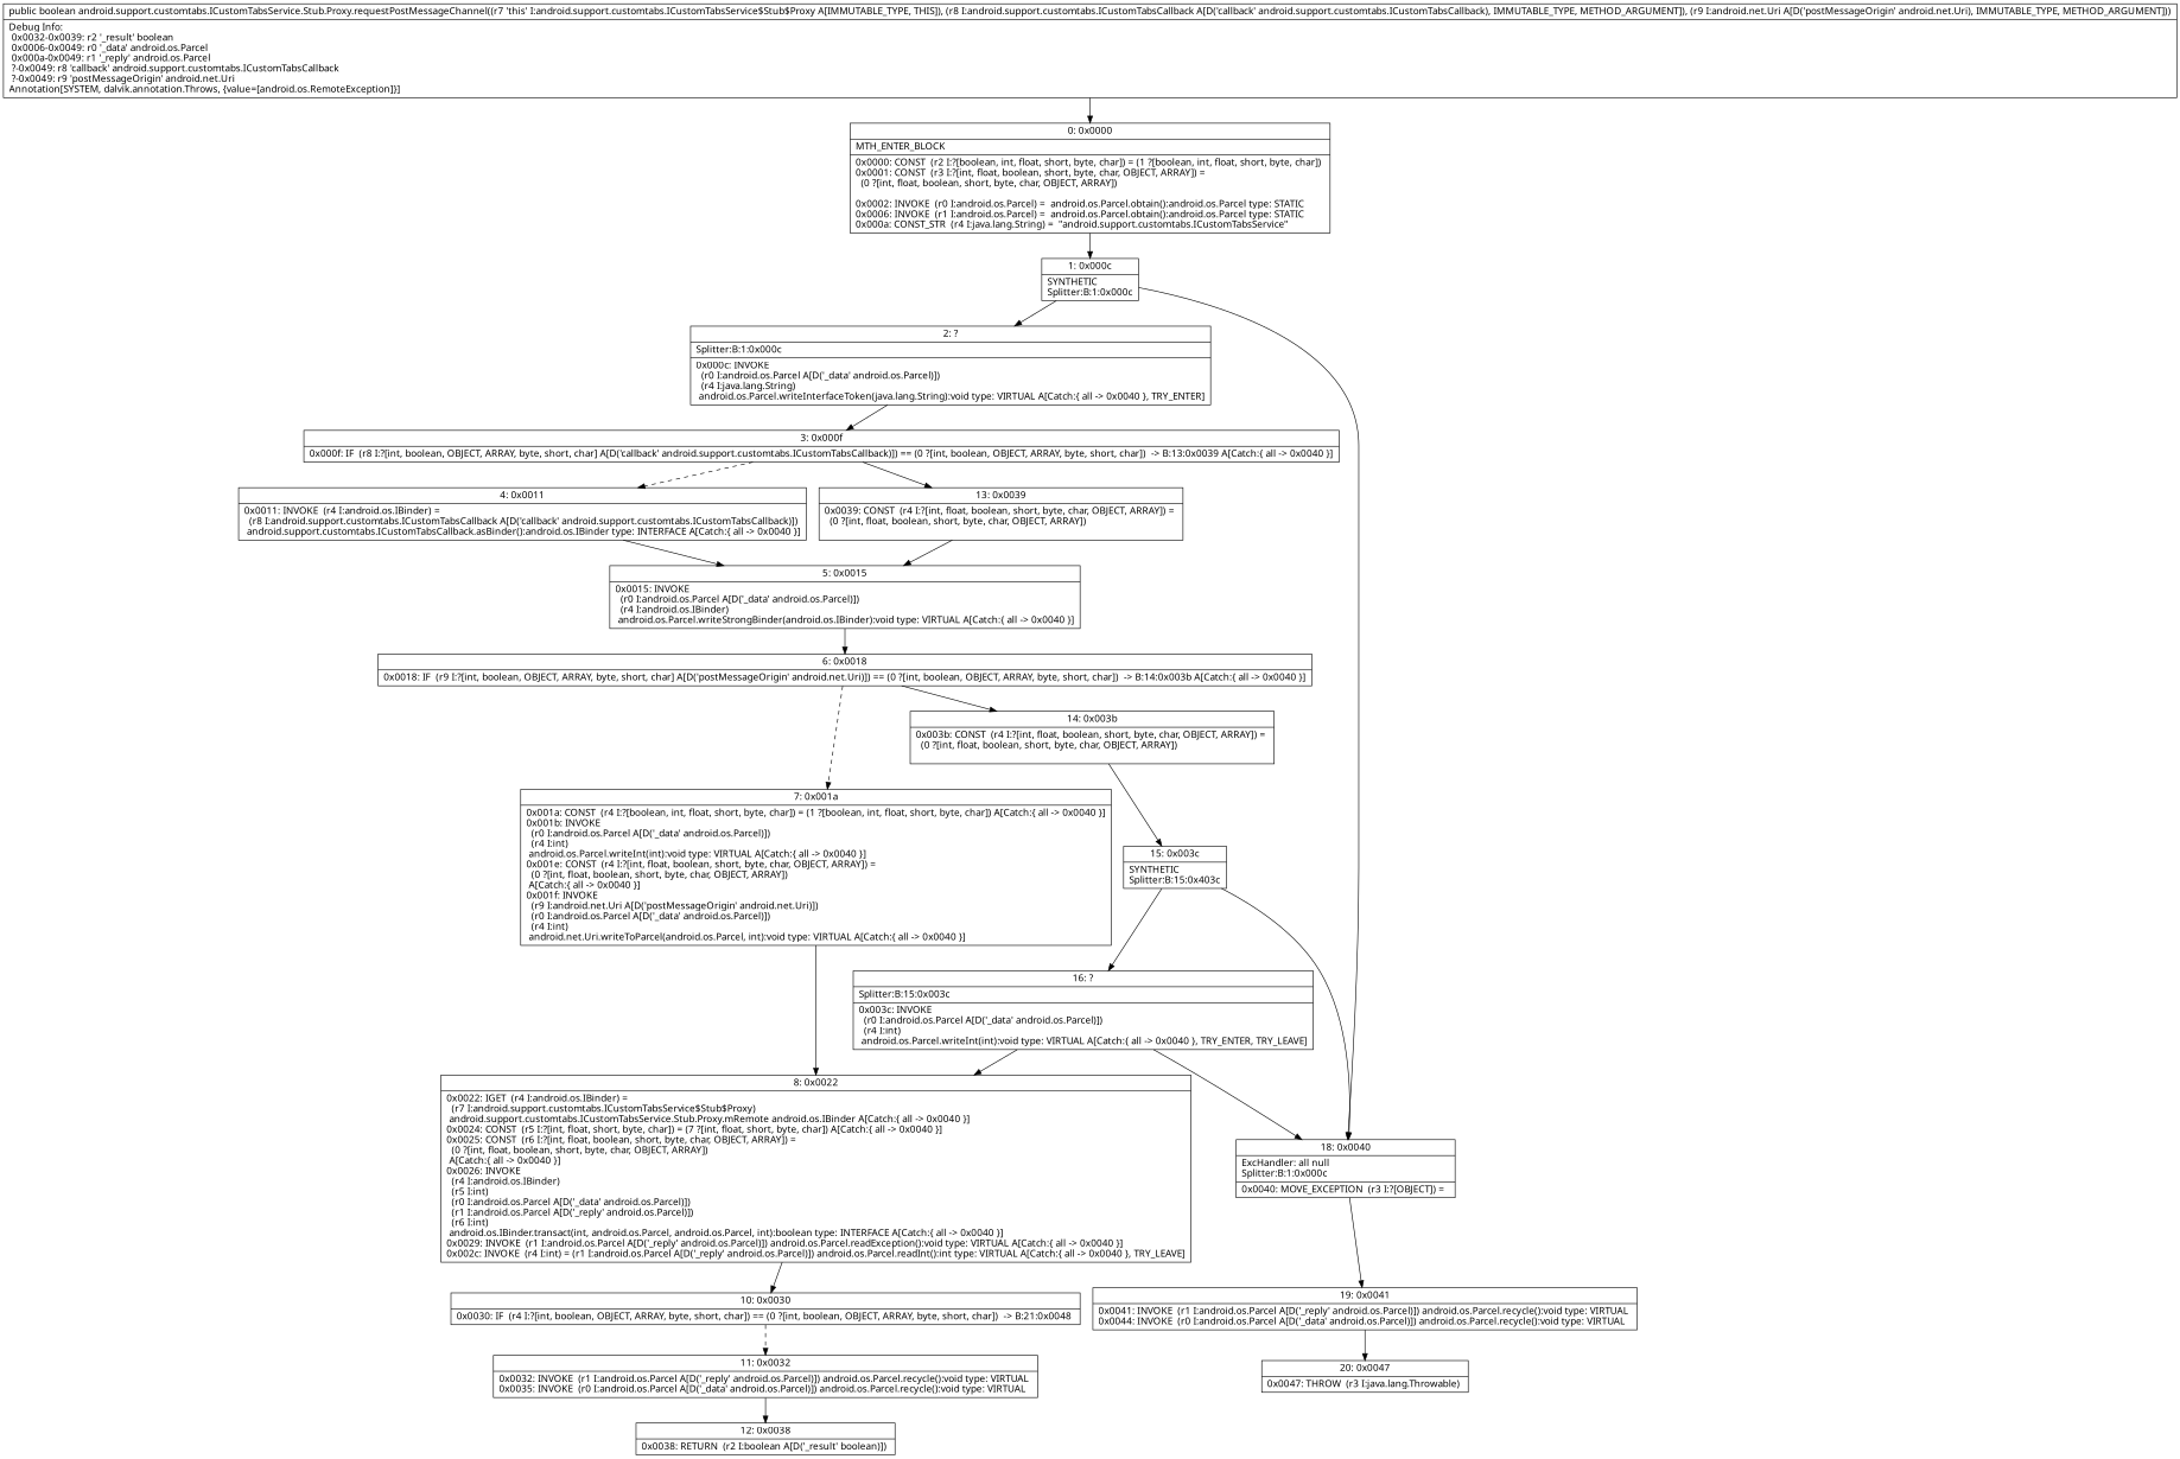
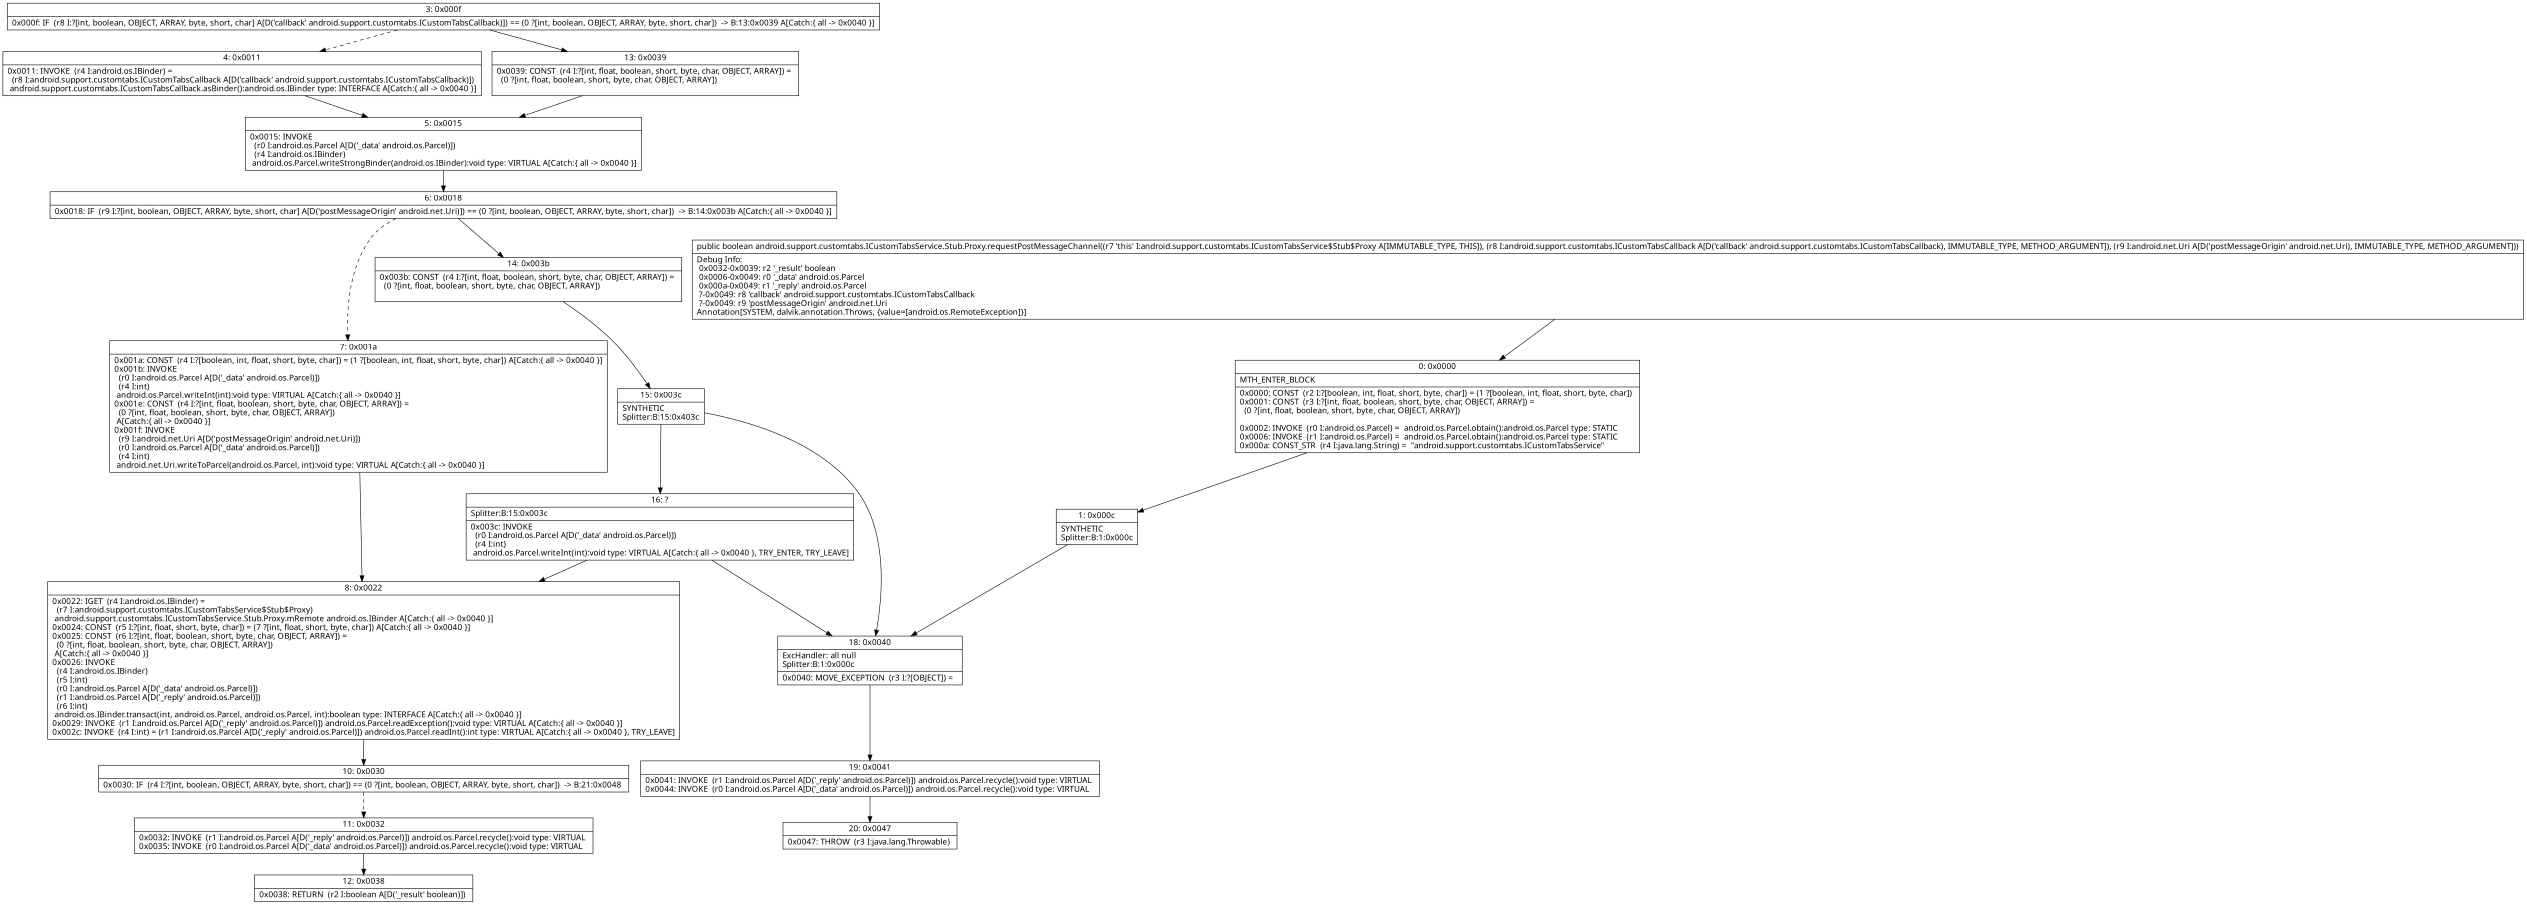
  digraph {
    fontname="Noto Sans"
    node [fontname="Noto Sans" shape=record]
    edge [fontname="Noto Sans"]
    n1 [label="{0\:\ 0x0000|MTH_ENTER_BLOCK\l|0x0000: CONST  (r2 I:?[boolean, int, float, short, byte, char]) = (1 ?[boolean, int, float, short, byte, char]) \l0x0001: CONST  (r3 I:?[int, float, boolean, short, byte, char, OBJECT, ARRAY]) = \l  (0 ?[int, float, boolean, short, byte, char, OBJECT, ARRAY])\l \l0x0002: INVOKE  (r0 I:android.os.Parcel) =  android.os.Parcel.obtain():android.os.Parcel type: STATIC \l0x0006: INVOKE  (r1 I:android.os.Parcel) =  android.os.Parcel.obtain():android.os.Parcel type: STATIC \l0x000a: CONST_STR  (r4 I:java.lang.String) =  \"android.support.customtabs.ICustomTabsService\" \l}"]
    n2 [label="{1\:\ 0x000c|SYNTHETIC\lSplitter:B:1:0x000c\l}"]
-   n3 [label="{2\:\ ?|Splitter:B:1:0x000c\l|0x000c: INVOKE  \l  (r0 I:android.os.Parcel A[D('_data' android.os.Parcel)])\l  (r4 I:java.lang.String)\l android.os.Parcel.writeInterfaceToken(java.lang.String):void type: VIRTUAL A[Catch:\{ all \-\> 0x0040 \}, TRY_ENTER]\l}"]
    n4 [label="{18\:\ 0x0040|ExcHandler: all null\lSplitter:B:1:0x000c\l|0x0040: MOVE_EXCEPTION  (r3 I:?[OBJECT]) =  \l}"]
    n5 [label="{3\:\ 0x000f|0x000f: IF  (r8 I:?[int, boolean, OBJECT, ARRAY, byte, short, char] A[D('callback' android.support.customtabs.ICustomTabsCallback)]) == (0 ?[int, boolean, OBJECT, ARRAY, byte, short, char])  \-\> B:13:0x0039 A[Catch:\{ all \-\> 0x0040 \}]\l}"]
    n6 [label="{19\:\ 0x0041|0x0041: INVOKE  (r1 I:android.os.Parcel A[D('_reply' android.os.Parcel)]) android.os.Parcel.recycle():void type: VIRTUAL \l0x0044: INVOKE  (r0 I:android.os.Parcel A[D('_data' android.os.Parcel)]) android.os.Parcel.recycle():void type: VIRTUAL \l}"]
    n7 [label="{4\:\ 0x0011|0x0011: INVOKE  (r4 I:android.os.IBinder) = \l  (r8 I:android.support.customtabs.ICustomTabsCallback A[D('callback' android.support.customtabs.ICustomTabsCallback)])\l android.support.customtabs.ICustomTabsCallback.asBinder():android.os.IBinder type: INTERFACE A[Catch:\{ all \-\> 0x0040 \}]\l}"]
    n8 [label="{13\:\ 0x0039|0x0039: CONST  (r4 I:?[int, float, boolean, short, byte, char, OBJECT, ARRAY]) = \l  (0 ?[int, float, boolean, short, byte, char, OBJECT, ARRAY])\l \l}"]
    n9 [label="{5\:\ 0x0015|0x0015: INVOKE  \l  (r0 I:android.os.Parcel A[D('_data' android.os.Parcel)])\l  (r4 I:android.os.IBinder)\l android.os.Parcel.writeStrongBinder(android.os.IBinder):void type: VIRTUAL A[Catch:\{ all \-\> 0x0040 \}]\l}"]
    n10 [label="{6\:\ 0x0018|0x0018: IF  (r9 I:?[int, boolean, OBJECT, ARRAY, byte, short, char] A[D('postMessageOrigin' android.net.Uri)]) == (0 ?[int, boolean, OBJECT, ARRAY, byte, short, char])  \-\> B:14:0x003b A[Catch:\{ all \-\> 0x0040 \}]\l}"]
    n11 [label="{7\:\ 0x001a|0x001a: CONST  (r4 I:?[boolean, int, float, short, byte, char]) = (1 ?[boolean, int, float, short, byte, char]) A[Catch:\{ all \-\> 0x0040 \}]\l0x001b: INVOKE  \l  (r0 I:android.os.Parcel A[D('_data' android.os.Parcel)])\l  (r4 I:int)\l android.os.Parcel.writeInt(int):void type: VIRTUAL A[Catch:\{ all \-\> 0x0040 \}]\l0x001e: CONST  (r4 I:?[int, float, boolean, short, byte, char, OBJECT, ARRAY]) = \l  (0 ?[int, float, boolean, short, byte, char, OBJECT, ARRAY])\l A[Catch:\{ all \-\> 0x0040 \}]\l0x001f: INVOKE  \l  (r9 I:android.net.Uri A[D('postMessageOrigin' android.net.Uri)])\l  (r0 I:android.os.Parcel A[D('_data' android.os.Parcel)])\l  (r4 I:int)\l android.net.Uri.writeToParcel(android.os.Parcel, int):void type: VIRTUAL A[Catch:\{ all \-\> 0x0040 \}]\l}"]
    n12 [label="{14\:\ 0x003b|0x003b: CONST  (r4 I:?[int, float, boolean, short, byte, char, OBJECT, ARRAY]) = \l  (0 ?[int, float, boolean, short, byte, char, OBJECT, ARRAY])\l \l}"]
    n13 [label="{8\:\ 0x0022|0x0022: IGET  (r4 I:android.os.IBinder) = \l  (r7 I:android.support.customtabs.ICustomTabsService$Stub$Proxy)\l android.support.customtabs.ICustomTabsService.Stub.Proxy.mRemote android.os.IBinder A[Catch:\{ all \-\> 0x0040 \}]\l0x0024: CONST  (r5 I:?[int, float, short, byte, char]) = (7 ?[int, float, short, byte, char]) A[Catch:\{ all \-\> 0x0040 \}]\l0x0025: CONST  (r6 I:?[int, float, boolean, short, byte, char, OBJECT, ARRAY]) = \l  (0 ?[int, float, boolean, short, byte, char, OBJECT, ARRAY])\l A[Catch:\{ all \-\> 0x0040 \}]\l0x0026: INVOKE  \l  (r4 I:android.os.IBinder)\l  (r5 I:int)\l  (r0 I:android.os.Parcel A[D('_data' android.os.Parcel)])\l  (r1 I:android.os.Parcel A[D('_reply' android.os.Parcel)])\l  (r6 I:int)\l android.os.IBinder.transact(int, android.os.Parcel, android.os.Parcel, int):boolean type: INTERFACE A[Catch:\{ all \-\> 0x0040 \}]\l0x0029: INVOKE  (r1 I:android.os.Parcel A[D('_reply' android.os.Parcel)]) android.os.Parcel.readException():void type: VIRTUAL A[Catch:\{ all \-\> 0x0040 \}]\l0x002c: INVOKE  (r4 I:int) = (r1 I:android.os.Parcel A[D('_reply' android.os.Parcel)]) android.os.Parcel.readInt():int type: VIRTUAL A[Catch:\{ all \-\> 0x0040 \}, TRY_LEAVE]\l}"]
    n14 [label="{15\:\ 0x003c|SYNTHETIC\lSplitter:B:15:0x403c\l}"]
    n15 [label="{10\:\ 0x0030|0x0030: IF  (r4 I:?[int, boolean, OBJECT, ARRAY, byte, short, char]) == (0 ?[int, boolean, OBJECT, ARRAY, byte, short, char])  \-\> B:21:0x0048 \l}"]
    n16 [label="{11\:\ 0x0032|0x0032: INVOKE  (r1 I:android.os.Parcel A[D('_reply' android.os.Parcel)]) android.os.Parcel.recycle():void type: VIRTUAL \l0x0035: INVOKE  (r0 I:android.os.Parcel A[D('_data' android.os.Parcel)]) android.os.Parcel.recycle():void type: VIRTUAL \l}"]
    n17 [label="{12\:\ 0x0038|0x0038: RETURN  (r2 I:boolean A[D('_result' boolean)]) \l}"]
    n18 [label="{16\:\ ?|Splitter:B:15:0x003c\l|0x003c: INVOKE  \l  (r0 I:android.os.Parcel A[D('_data' android.os.Parcel)])\l  (r4 I:int)\l android.os.Parcel.writeInt(int):void type: VIRTUAL A[Catch:\{ all \-\> 0x0040 \}, TRY_ENTER, TRY_LEAVE]\l}"]
    n19 [label="{20\:\ 0x0047|0x0047: THROW  (r3 I:java.lang.Throwable) \l}"]
    n20 [label="{public boolean android.support.customtabs.ICustomTabsService.Stub.Proxy.requestPostMessageChannel((r7 'this' I:android.support.customtabs.ICustomTabsService$Stub$Proxy A[IMMUTABLE_TYPE, THIS]), (r8 I:android.support.customtabs.ICustomTabsCallback A[D('callback' android.support.customtabs.ICustomTabsCallback), IMMUTABLE_TYPE, METHOD_ARGUMENT]), (r9 I:android.net.Uri A[D('postMessageOrigin' android.net.Uri), IMMUTABLE_TYPE, METHOD_ARGUMENT]))  | Debug Info:\l  0x0032\-0x0039: r2 '_result' boolean\l  0x0006\-0x0049: r0 '_data' android.os.Parcel\l  0x000a\-0x0049: r1 '_reply' android.os.Parcel\l  ?\-0x0049: r8 'callback' android.support.customtabs.ICustomTabsCallback\l  ?\-0x0049: r9 'postMessageOrigin' android.net.Uri\lAnnotation[SYSTEM, dalvik.annotation.Throws, \{value=[android.os.RemoteException]\}]\l}"]
    n1 -> n2
-   n2 -> n3
    n2 -> n4
-   n3 -> n5
    n4 -> n6
    n5 -> n7 [style=dashed]
    n5 -> n8
    n6 -> n19
    n7 -> n9
    n8 -> n9
    n9 -> n10
    n10 -> n11 [style=dashed]
    n10 -> n12
    n11 -> n13
    n12 -> n14
    n13 -> n15
    n14 -> n4
    n14 -> n18
    n15 -> n16 [style=dashed]
    n16 -> n17
    n18 -> n4
    n18 -> n13
    n20 -> n1
  }
